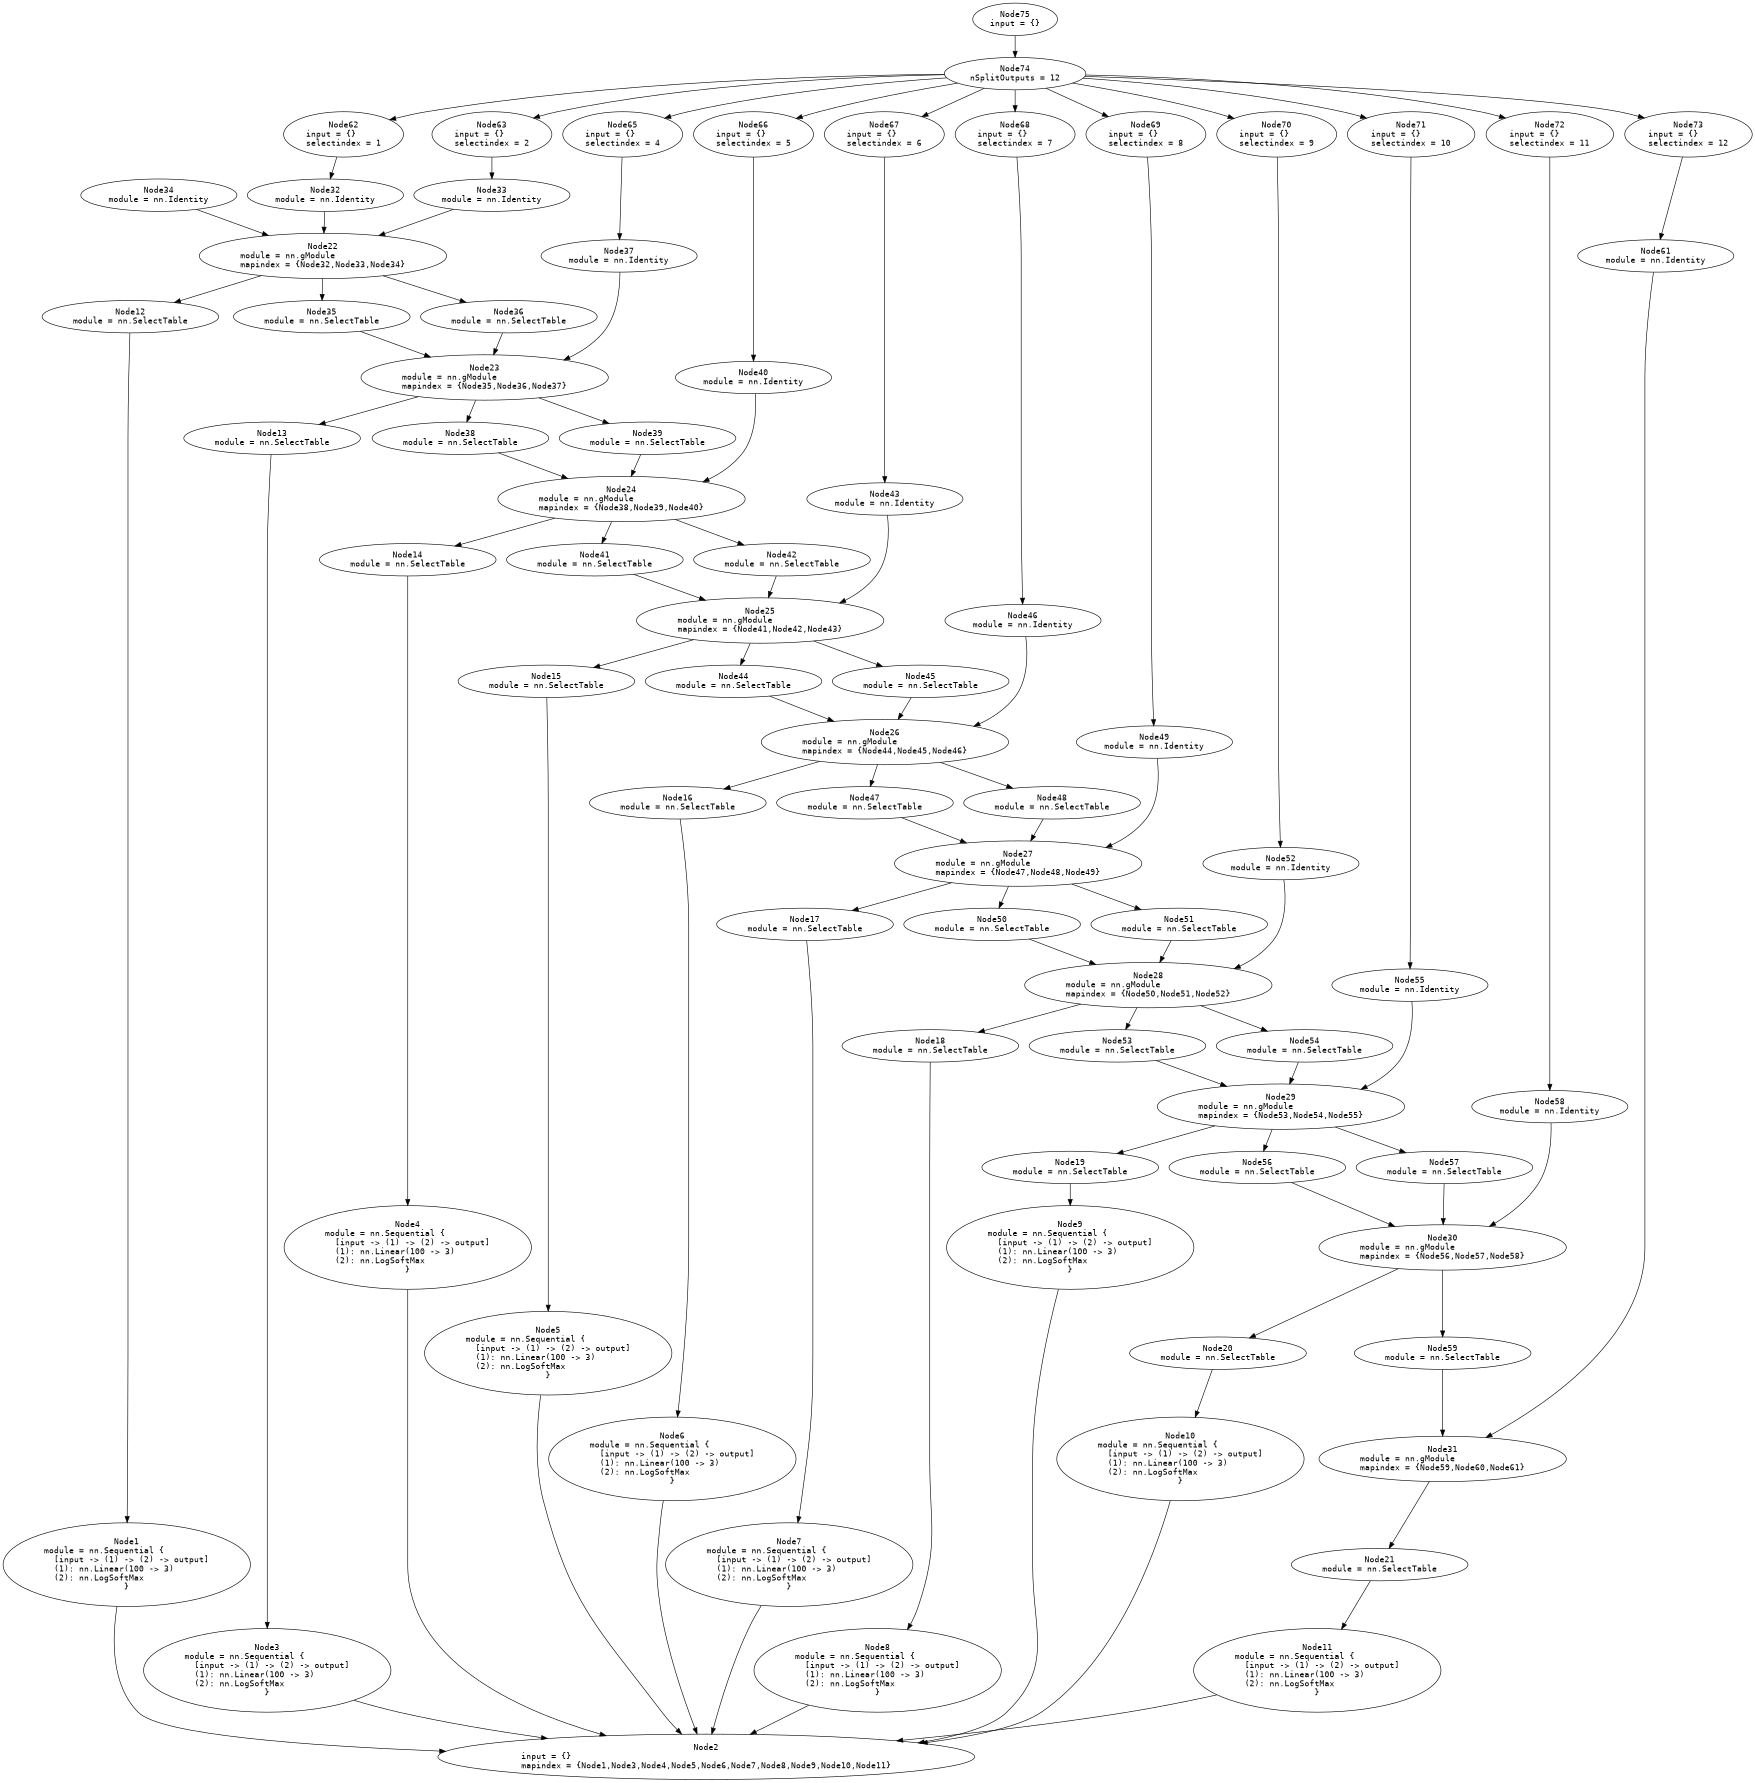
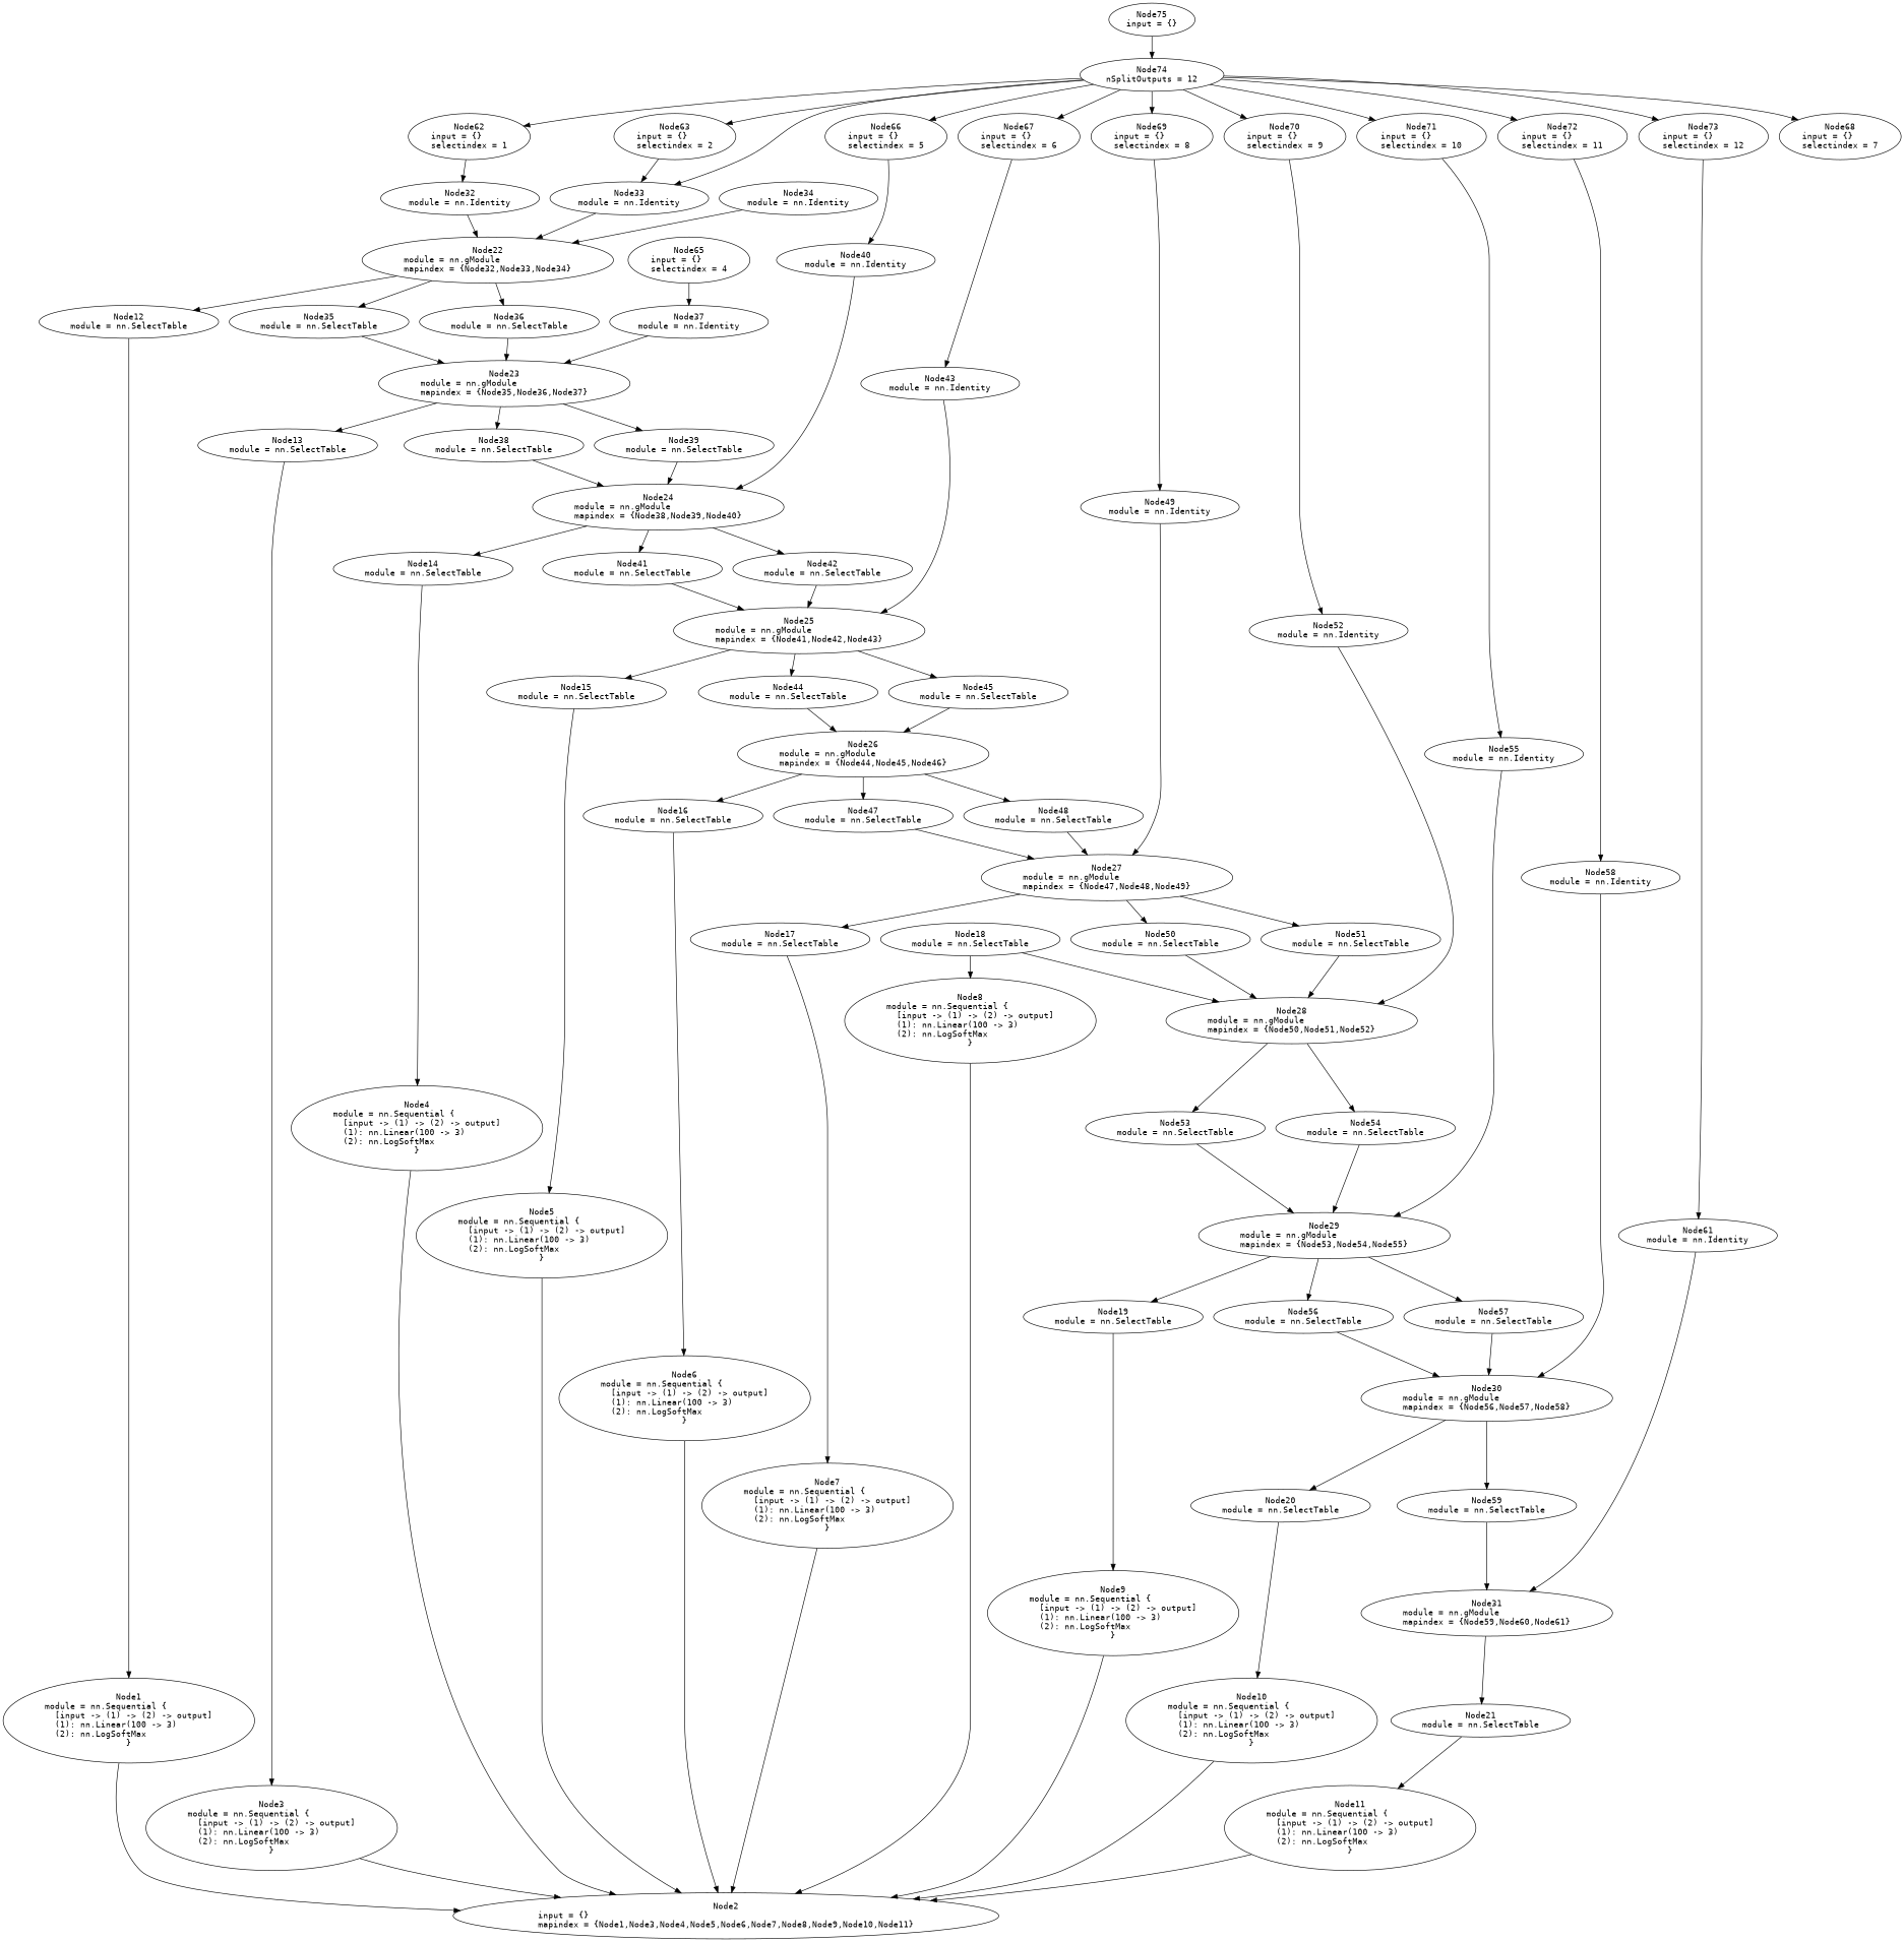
  digraph {
    fontname="DejaVu Sans Mono"
    node [fontname="DejaVu Sans Mono" shape=oval]
    edge [fontname="DejaVu Sans Mono"]
    n1 [height=1.8071 label="Node1\nmodule = nn.Sequential {\l  [input -> (1) -> (2) -> output]\l  (1): nn.Linear(100 -> 3)\l  (2): nn.LogSoftMax\l}" width=3.6967]
    n2 [height=0.98209 label="Node2\ninput = {}\lmapindex = {Node1,Node3,Node4,Node5,Node6,Node7,Node8,Node9,Node10,Node11}" width=10.17]
    n3 [height=1.8071 label="Node3\nmodule = nn.Sequential {\l  [input -> (1) -> (2) -> output]\l  (1): nn.Linear(100 -> 3)\l  (2): nn.LogSoftMax\l}" width=3.6967]
    n4 [height=1.8071 label="Node4\nmodule = nn.Sequential {\l  [input -> (1) -> (2) -> output]\l  (1): nn.Linear(100 -> 3)\l  (2): nn.LogSoftMax\l}" width=3.6967]
    n5 [height=1.8071 label="Node5\nmodule = nn.Sequential {\l  [input -> (1) -> (2) -> output]\l  (1): nn.Linear(100 -> 3)\l  (2): nn.LogSoftMax\l}" width=3.6967]
    n6 [height=1.8071 label="Node6\nmodule = nn.Sequential {\l  [input -> (1) -> (2) -> output]\l  (1): nn.Linear(100 -> 3)\l  (2): nn.LogSoftMax\l}" width=3.6967]
    n7 [height=1.8071 label="Node7\nmodule = nn.Sequential {\l  [input -> (1) -> (2) -> output]\l  (1): nn.Linear(100 -> 3)\l  (2): nn.LogSoftMax\l}" width=3.6967]
    n8 [height=1.8071 label="Node8\nmodule = nn.Sequential {\l  [input -> (1) -> (2) -> output]\l  (1): nn.Linear(100 -> 3)\l  (2): nn.LogSoftMax\l}" width=3.6967]
    n9 [height=1.8071 label="Node9\nmodule = nn.Sequential {\l  [input -> (1) -> (2) -> output]\l  (1): nn.Linear(100 -> 3)\l  (2): nn.LogSoftMax\l}" width=3.6967]
    n10 [height=1.8071 label="Node10\nmodule = nn.Sequential {\l  [input -> (1) -> (2) -> output]\l  (1): nn.Linear(100 -> 3)\l  (2): nn.LogSoftMax\l}" width=3.6967]
    n11 [height=1.8071 label="Node11\nmodule = nn.Sequential {\l  [input -> (1) -> (2) -> output]\l  (1): nn.Linear(100 -> 3)\l  (2): nn.LogSoftMax\l}" width=3.6967]
    n12 [height=0.70711 label="Node12\nmodule = nn.SelectTable" width=3.0541]
    n13 [height=0.70711 label="Node13\nmodule = nn.SelectTable" width=3.0541]
    n14 [height=0.70711 label="Node14\nmodule = nn.SelectTable" width=3.0541]
    n15 [height=0.70711 label="Node15\nmodule = nn.SelectTable" width=3.0541]
    n16 [height=0.70711 label="Node16\nmodule = nn.SelectTable" width=3.0541]
    n17 [height=0.70711 label="Node17\nmodule = nn.SelectTable" width=3.0541]
    n18 [height=0.70711 label="Node18\nmodule = nn.SelectTable" width=3.0541]
    n19 [height=0.70711 label="Node19\nmodule = nn.SelectTable" width=3.0541]
    n20 [height=0.70711 label="Node20\nmodule = nn.SelectTable" width=3.0541]
    n21 [height=0.70711 label="Node21\nmodule = nn.SelectTable" width=3.0541]
    n22 [height=0.98209 label="Node22\nmodule = nn.gModule\lmapindex = {Node32,Node33,Node34}" width=4.7045]
    n23 [height=0.70711 label="Node35\nmodule = nn.SelectTable" width=3.0541]
    n24 [height=0.70711 label="Node36\nmodule = nn.SelectTable" width=3.0541]
    n25 [height=0.98209 label="Node23\nmodule = nn.gModule\lmapindex = {Node35,Node36,Node37}" width=4.7045]
    n26 [height=0.70711 label="Node38\nmodule = nn.SelectTable" width=3.0541]
    n27 [height=0.70711 label="Node39\nmodule = nn.SelectTable" width=3.0541]
    n28 [height=0.98209 label="Node24\nmodule = nn.gModule\lmapindex = {Node38,Node39,Node40}" width=4.7045]
    n29 [height=0.70711 label="Node41\nmodule = nn.SelectTable" width=3.0541]
    n30 [height=0.70711 label="Node42\nmodule = nn.SelectTable" width=3.0541]
    n31 [height=0.98209 label="Node25\nmodule = nn.gModule\lmapindex = {Node41,Node42,Node43}" width=4.7045]
    n32 [height=0.70711 label="Node44\nmodule = nn.SelectTable" width=3.0541]
    n33 [height=0.70711 label="Node45\nmodule = nn.SelectTable" width=3.0541]
    n34 [height=0.98209 label="Node26\nmodule = nn.gModule\lmapindex = {Node44,Node45,Node46}" width=4.7045]
    n35 [height=0.70711 label="Node47\nmodule = nn.SelectTable" width=3.0541]
    n36 [height=0.70711 label="Node48\nmodule = nn.SelectTable" width=3.0541]
    n37 [height=0.98209 label="Node27\nmodule = nn.gModule\lmapindex = {Node47,Node48,Node49}" width=4.7045]
    n38 [height=0.70711 label="Node50\nmodule = nn.SelectTable" width=3.0541]
    n39 [height=0.70711 label="Node51\nmodule = nn.SelectTable" width=3.0541]
    n40 [height=0.98209 label="Node28\nmodule = nn.gModule\lmapindex = {Node50,Node51,Node52}" width=4.7045]
    n41 [height=0.70711 label="Node53\nmodule = nn.SelectTable" width=3.0541]
    n42 [height=0.70711 label="Node54\nmodule = nn.SelectTable" width=3.0541]
    n43 [height=0.98209 label="Node29\nmodule = nn.gModule\lmapindex = {Node53,Node54,Node55}" width=4.7045]
    n44 [height=0.70711 label="Node56\nmodule = nn.SelectTable" width=3.0541]
    n45 [height=0.70711 label="Node57\nmodule = nn.SelectTable" width=3.0541]
    n46 [height=0.98209 label="Node30\nmodule = nn.gModule\lmapindex = {Node56,Node57,Node58}" width=4.7045]
    n47 [height=0.70711 label="Node59\nmodule = nn.SelectTable" width=3.0541]
    n48 [height=0.98209 label="Node31\nmodule = nn.gModule\lmapindex = {Node59,Node60,Node61}" width=4.7045]
    n49 [height=0.70711 label="Node32\nmodule = nn.Identity" width=2.6307]
    n50 [height=0.70711 label="Node33\nmodule = nn.Identity" width=2.6307]
    n51 [height=0.70711 label="Node34\nmodule = nn.Identity" width=2.6307]
    n52 [height=0.70711 label="Node37\nmodule = nn.Identity" width=2.6307]
    n53 [height=0.70711 label="Node40\nmodule = nn.Identity" width=2.6307]
    n54 [height=0.70711 label="Node43\nmodule = nn.Identity" width=2.6307]
-   n55 [height=0.70711 label="Node46\nmodule = nn.Identity" width=2.6307]
    n56 [height=0.70711 label="Node49\nmodule = nn.Identity" width=2.6307]
    n57 [height=0.70711 label="Node52\nmodule = nn.Identity" width=2.6307]
    n58 [height=0.70711 label="Node55\nmodule = nn.Identity" width=2.6307]
    n59 [height=0.70711 label="Node58\nmodule = nn.Identity" width=2.6307]
    n60 [height=0.70711 label="Node61\nmodule = nn.Identity" width=2.6307]
    n61 [height=0.98209 label="Node62\ninput = {}\lselectindex = 1" width=1.9812]
    n62 [height=0.98209 label="Node63\ninput = {}\lselectindex = 2" width=1.9812]
    n63 [height=0.98209 label="Node65\ninput = {}\lselectindex = 4" width=1.9812]
    n64 [height=0.98209 label="Node66\ninput = {}\lselectindex = 5" width=1.9812]
    n65 [height=0.98209 label="Node67\ninput = {}\lselectindex = 6" width=1.9812]
    n66 [height=0.98209 label="Node68\ninput = {}\lselectindex = 7" width=1.9812]
    n67 [height=0.98209 label="Node69\ninput = {}\lselectindex = 8" width=1.9812]
    n68 [height=0.98209 label="Node70\ninput = {}\lselectindex = 9" width=1.9812]
    n69 [height=0.98209 label="Node71\ninput = {}\lselectindex = 10" width=2.1187]
    n70 [height=0.98209 label="Node72\ninput = {}\lselectindex = 11" width=2.1087]
    n71 [height=0.98209 label="Node73\ninput = {}\lselectindex = 12" width=2.1187]
    n72 [height=0.70711 label="Node74\nnSplitOutputs = 12" width=2.4098]
    n73 [height=0.70711 label="Node75\ninput = {}" width=1.4361]
    n1 -> n2
    n3 -> n2
    n4 -> n2
    n5 -> n2
    n6 -> n2
    n7 -> n2
    n8 -> n2
    n9 -> n2
    n10 -> n2
    n11 -> n2
    n12 -> n1
    n13 -> n3
    n14 -> n4
    n15 -> n5
    n16 -> n6
    n17 -> n7
    n18 -> n8
    n19 -> n9
    n20 -> n10
    n21 -> n11
    n22 -> n12
    n22 -> n23
    n22 -> n24
    n23 -> n25
    n24 -> n25
    n25 -> n13
    n25 -> n26
    n25 -> n27
    n26 -> n28
    n27 -> n28
    n28 -> n14
    n28 -> n29
    n28 -> n30
    n29 -> n31
    n30 -> n31
    n31 -> n15
    n31 -> n32
    n31 -> n33
    n32 -> n34
    n33 -> n34
    n34 -> n16
    n34 -> n35
    n34 -> n36
    n35 -> n37
    n36 -> n37
    n37 -> n17
    n37 -> n38
    n37 -> n39
    n38 -> n40
    n39 -> n40
-   n40 -> n18
+   n18 -> n40
    n40 -> n41
    n40 -> n42
    n41 -> n43
    n42 -> n43
    n43 -> n19
    n43 -> n44
    n43 -> n45
    n44 -> n46
    n45 -> n46
    n46 -> n20
    n46 -> n47
    n47 -> n48
    n48 -> n21
    n49 -> n22
    n50 -> n22
    n51 -> n22
    n52 -> n25
    n53 -> n28
    n54 -> n31
-   n55 -> n34
    n56 -> n37
    n57 -> n40
    n58 -> n43
    n59 -> n46
    n60 -> n48
    n61 -> n49
    n62 -> n50
    n63 -> n52
    n64 -> n53
    n65 -> n54
-   n66 -> n55
    n67 -> n56
    n68 -> n57
    n69 -> n58
    n70 -> n59
    n71 -> n60
    n72 -> n61
    n72 -> n62
-   n72 -> n63
+   n72 -> n50
    n72 -> n64
    n72 -> n65
    n72 -> n66
    n72 -> n67
    n72 -> n68
    n72 -> n69
    n72 -> n70
    n72 -> n71
    n73 -> n72
  }
